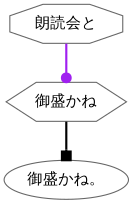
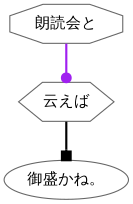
  digraph {
    fontname="JetBrains Mono"
    node [color=gray40 fontname="JetBrains Mono"]
    edge [fontname="JetBrains Mono" style=bold]
    n1 [label="朗読会と" shape=octagon]
-   n2 [label="御盛かね" shape=hexagon]
+   n2 [label="云えば" shape=hexagon]
    n3 [label="御盛かね。" shape=ellipse]
    n1 -> n2 [arrowhead=dot color=purple]
    n2 -> n3 [arrowhead=box color=black]
  }
